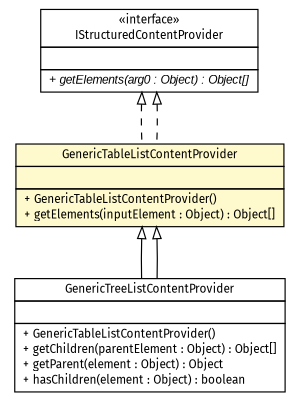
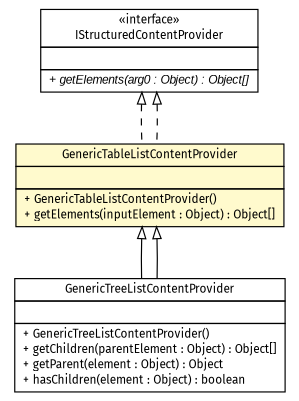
  digraph {
    nodesep=0.25
    ranksep=0.5
    fontname="Fira Sans"
    node [fontcolor=black fontname="Fira Sans" fontsize=10.0 shape=plaintext]
    edge [arrowtail=empty dir=back fontname="Fira Sans" fontsize=10 headport=p labelfontname=arial labelfontsize=10 tailport=p]
    n1 [label=<<table title="gov.sandia.cf.parts.viewer.editors.GenericTableListContentProvider" border="0" cellborder="1" cellspacing="0" cellpadding="2" port="p" bgcolor="lemonChiffon" href="./GenericTableListContentProvider.html"> 		<tr><td><table border="0" cellspacing="0" cellpadding="1"> <tr><td align="center" balign="center"> GenericTableListContentProvider </td></tr> 		</table></td></tr> 		<tr><td><table border="0" cellspacing="0" cellpadding="1"> <tr><td align="left" balign="left">  </td></tr> 		</table></td></tr> 		<tr><td><table border="0" cellspacing="0" cellpadding="1"> <tr><td align="left" balign="left"> + GenericTableListContentProvider() </td></tr> <tr><td align="left" balign="left"> + getElements(inputElement : Object) : Object[] </td></tr> 		</table></td></tr> 		</table>>]
-   n2 [label=<<table title="gov.sandia.cf.parts.viewer.editors.GenericTreeListContentProvider" border="0" cellborder="1" cellspacing="0" cellpadding="2" port="p" href="./GenericTreeListContentProvider.html"> 		<tr><td><table border="0" cellspacing="0" cellpadding="1"> <tr><td align="center" balign="center"> GenericTreeListContentProvider </td></tr> 		</table></td></tr> 		<tr><td><table border="0" cellspacing="0" cellpadding="1"> <tr><td align="left" balign="left">  </td></tr> 		</table></td></tr> 		<tr><td><table border="0" cellspacing="0" cellpadding="1"> <tr><td align="left" balign="left"> + GenericTableListContentProvider() </td></tr> <tr><td align="left" balign="left"> + getChildren(parentElement : Object) : Object[] </td></tr> <tr><td align="left" balign="left"> + getParent(element : Object) : Object </td></tr> <tr><td align="left" balign="left"> + hasChildren(element : Object) : boolean </td></tr> 		</table></td></tr> 		</table>>]
+   n2 [label=<<table title="gov.sandia.cf.parts.viewer.editors.GenericTreeListContentProvider" border="0" cellborder="1" cellspacing="0" cellpadding="2" port="p" href="./GenericTreeListContentProvider.html"> 		<tr><td><table border="0" cellspacing="0" cellpadding="1"> <tr><td align="center" balign="center"> GenericTreeListContentProvider </td></tr> 		</table></td></tr> 		<tr><td><table border="0" cellspacing="0" cellpadding="1"> <tr><td align="left" balign="left">  </td></tr> 		</table></td></tr> 		<tr><td><table border="0" cellspacing="0" cellpadding="1"> <tr><td align="left" balign="left"> + GenericTreeListContentProvider() </td></tr> <tr><td align="left" balign="left"> + getChildren(parentElement : Object) : Object[] </td></tr> <tr><td align="left" balign="left"> + getParent(element : Object) : Object </td></tr> <tr><td align="left" balign="left"> + hasChildren(element : Object) : boolean </td></tr> 		</table></td></tr> 		</table>>]
    n3 [label=<<table title="org.eclipse.jface.viewers.IStructuredContentProvider" border="0" cellborder="1" cellspacing="0" cellpadding="2" port="p" href="http://java.sun.com/j2se/1.4.2/docs/api/org/eclipse/jface/viewers/IStructuredContentProvider.html"> 		<tr><td><table border="0" cellspacing="0" cellpadding="1"> <tr><td align="center" balign="center"> &#171;interface&#187; </td></tr> <tr><td align="center" balign="center"> IStructuredContentProvider </td></tr> 		</table></td></tr> 		<tr><td><table border="0" cellspacing="0" cellpadding="1"> <tr><td align="left" balign="left">  </td></tr> 		</table></td></tr> 		<tr><td><table border="0" cellspacing="0" cellpadding="1"> <tr><td align="left" balign="left"><font face="arial italic" point-size="10.0"> + getElements(arg0 : Object) : Object[] </font></td></tr> 		</table></td></tr> 		</table>>]
    n1 -> n2
    n1 -> n2
    n3 -> n1 [style=dashed]
    n3 -> n1 [style=dashed]
  }
